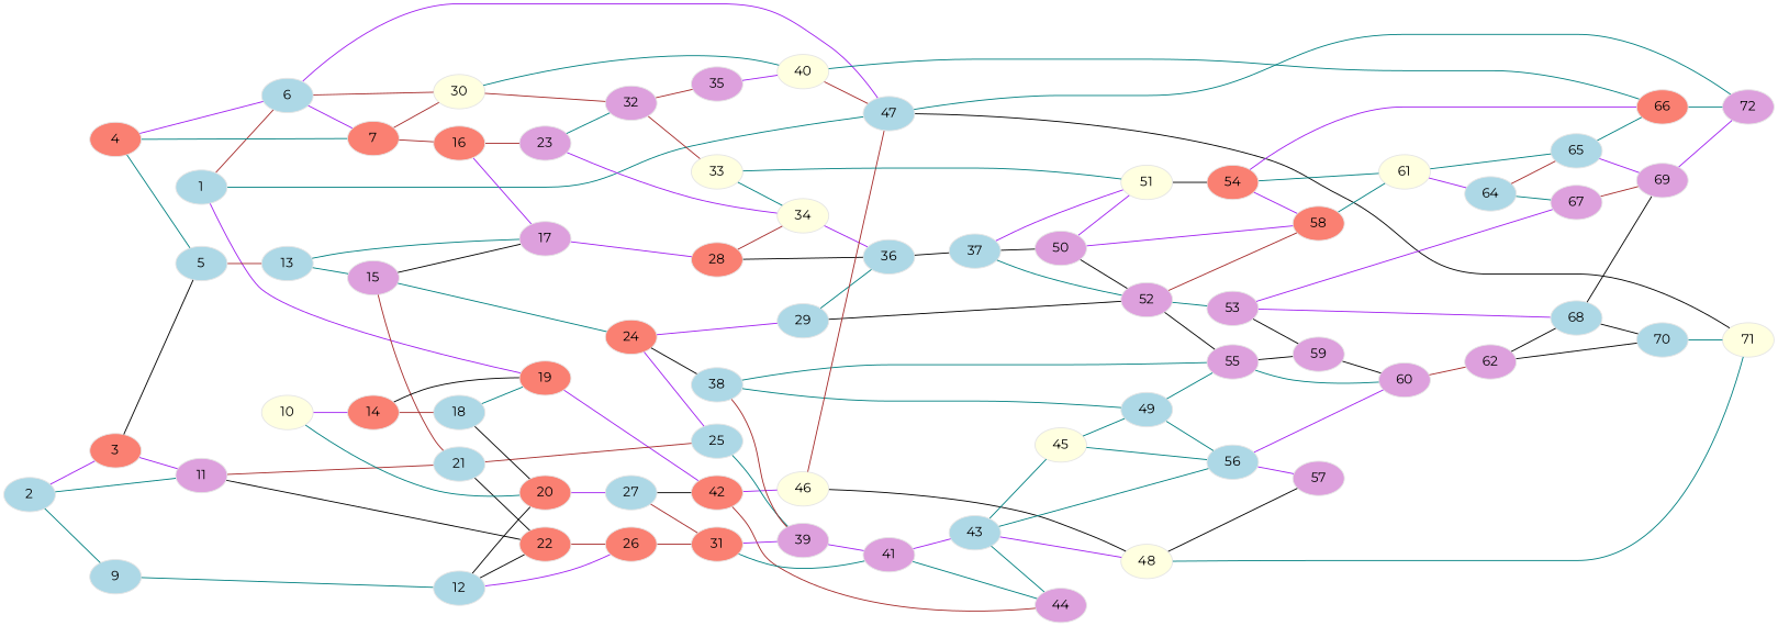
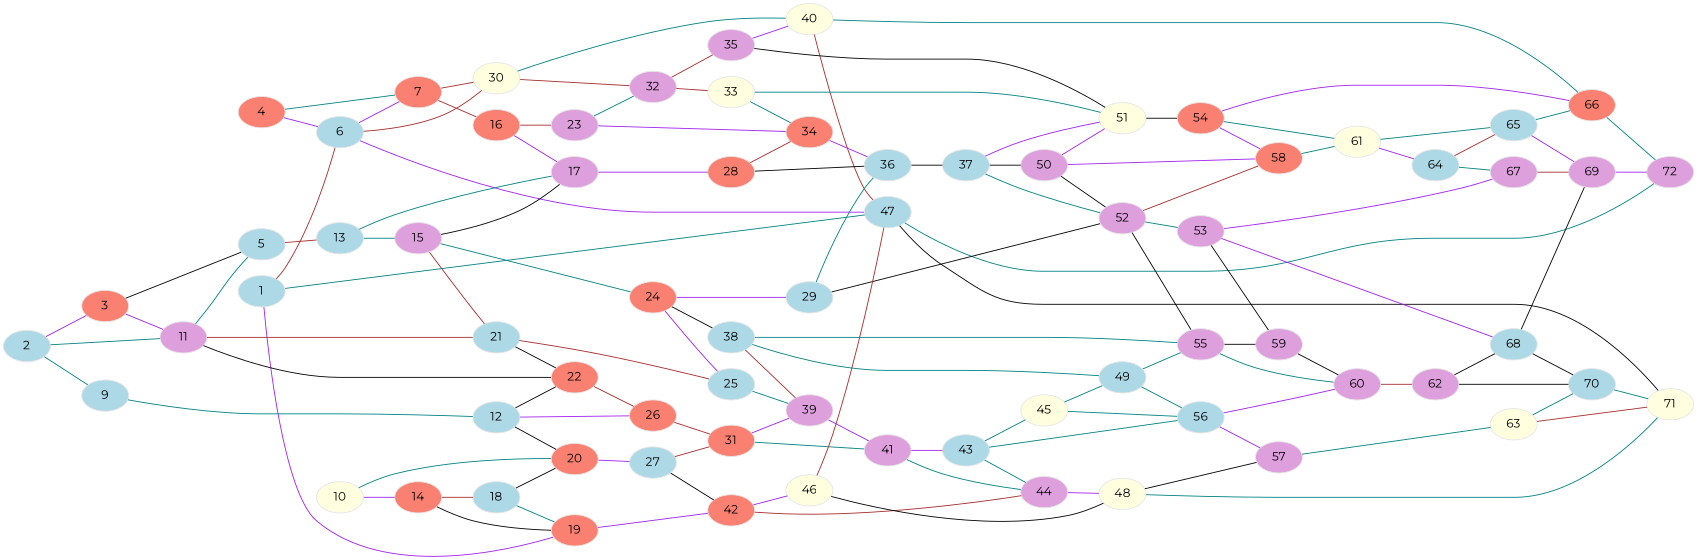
  graph {
    fontname=Montserrat
    rankdir=LR
    node [color=gray90 fillcolor=lightblue fontname=Montserrat style=filled]
    edge [color=teal fontname=Montserrat weight=1.0]
    1
    6
    19 [fillcolor=salmon]
    47
    3 [fillcolor=salmon]
    2
    9
    11 [fillcolor=plum]
    7 [fillcolor=salmon]
    30 [fillcolor=lightyellow]
    42 [fillcolor=salmon]
    71 [fillcolor=lightyellow]
    72 [fillcolor=plum]
    5
    12
    21
    22 [fillcolor=salmon]
    13
    4 [fillcolor=salmon]
    16 [fillcolor=salmon]
    15 [fillcolor=plum]
    17 [fillcolor=plum]
    32 [fillcolor=plum]
    40 [fillcolor=lightyellow]
    23 [fillcolor=plum]
    20 [fillcolor=salmon]
    26 [fillcolor=salmon]
    10 [fillcolor=lightyellow]
    14 [fillcolor=salmon]
    18
    27
    25
    31 [fillcolor=salmon]
    24 [fillcolor=salmon]
    28 [fillcolor=salmon]
    29
    38
-   34 [fillcolor=lightyellow]
+   34 [fillcolor=salmon]
    36
    44 [fillcolor=plum]
    46 [fillcolor=lightyellow]
    39 [fillcolor=plum]
    33 [fillcolor=lightyellow]
    35 [fillcolor=plum]
    52 [fillcolor=plum]
    49
    55 [fillcolor=plum]
    41 [fillcolor=plum]
    37
    58 [fillcolor=salmon]
    53 [fillcolor=plum]
    66 [fillcolor=salmon]
    43
    51 [fillcolor=lightyellow]
    54 [fillcolor=salmon]
    50 [fillcolor=plum]
    56
    59 [fillcolor=plum]
    60 [fillcolor=plum]
    45 [fillcolor=lightyellow]
    48 [fillcolor=lightyellow]
    57 [fillcolor=plum]
+   63 [fillcolor=lightyellow]
    61 [fillcolor=lightyellow]
    67 [fillcolor=plum]
    68
    69 [fillcolor=plum]
    70
    64
    65
    62 [fillcolor=plum]
    1 -- 6 [color=brown]
    1 -- 19 [color=purple]
    1 -- 47
    6 -- 47 [color=purple]
    6 -- 7 [color=purple]
    6 -- 30 [color=brown]
    19 -- 42 [color=purple]
    47 -- 71 [color=black]
    47 -- 72
    3 -- 11 [color=purple]
    3 -- 5 [color=black]
    2 -- 3 [color=purple]
    2 -- 9
    2 -- 11
    9 -- 12
    11 -- 21 [color=brown]
    11 -- 22 [color=black]
    7 -- 30 [color=brown]
    7 -- 16 [color=brown]
    30 -- 32 [color=brown]
    30 -- 40
    42 -- 44 [color=brown]
    42 -- 46 [color=purple]
    5 -- 13 [color=brown]
    12 -- 22 [color=black]
    12 -- 20 [color=black]
    12 -- 26 [color=purple]
    21 -- 22 [color=black]
    21 -- 25 [color=brown]
    22 -- 26 [color=brown]
    13 -- 15
    13 -- 17
    4 -- 6 [color=purple]
    4 -- 7
-   4 -- 5
+   11 -- 5
    16 -- 17 [color=purple]
    16 -- 23 [color=brown]
    15 -- 21 [color=brown]
    15 -- 17 [color=black]
    15 -- 24
    17 -- 28 [color=purple]
    32 -- 33 [color=brown]
    32 -- 35 [color=brown]
    40 -- 47 [color=brown]
    40 -- 66
    23 -- 32
    23 -- 34 [color=purple]
    20 -- 27 [color=purple]
    26 -- 31 [color=brown]
    10 -- 20
    10 -- 14 [color=purple weight=2.0]
    14 -- 19 [color=black]
    14 -- 18 [color=brown]
    18 -- 19
    18 -- 20 [color=black]
    27 -- 42 [color=black]
    27 -- 31 [color=brown]
    25 -- 39
    31 -- 39 [color=purple]
    31 -- 41
    24 -- 25 [color=purple]
    24 -- 29 [color=purple]
    24 -- 38 [color=black]
    28 -- 34 [color=brown]
    28 -- 36 [color=black]
    29 -- 36
    29 -- 52 [color=black]
    38 -- 39 [color=brown]
    38 -- 49
    38 -- 55
    34 -- 36 [color=purple]
    36 -- 37 [color=black]
-   43 -- 48 [color=purple]
+   44 -- 48 [color=purple]
    46 -- 47 [color=brown]
    46 -- 48 [color=black]
    39 -- 41 [color=purple]
    33 -- 34
    33 -- 51
    35 -- 40 [color=purple]
+   35 -- 51 [color=black]
    52 -- 55 [color=black]
    52 -- 58 [color=brown]
    52 -- 53
    49 -- 55
    49 -- 56
    55 -- 59 [color=black weight=2.0]
    55 -- 60
    41 -- 44
    41 -- 43 [color=purple]
    37 -- 52
    37 -- 51 [color=purple]
    37 -- 50 [color=black]
    58 -- 61
    53 -- 59 [color=black]
    53 -- 67 [color=purple]
    53 -- 68 [color=purple]
    66 -- 72
    43 -- 44
    43 -- 56
    43 -- 45
    51 -- 54 [color=black weight=2.0]
    54 -- 58 [color=purple]
    54 -- 66 [color=purple]
    54 -- 61
    50 -- 52 [color=black]
    50 -- 58 [color=purple]
    50 -- 51 [color=purple]
    56 -- 60 [color=purple]
    56 -- 57 [color=purple weight=2.0]
    59 -- 60 [color=black]
    60 -- 62 [color=brown]
    45 -- 49
    45 -- 56
    48 -- 71
    48 -- 57 [color=black]
+   57 -- 63
+   63 -- 71 [color=brown]
+   63 -- 70
    61 -- 64 [color=purple]
    61 -- 65
    67 -- 69 [color=brown]
    68 -- 69 [color=black]
    68 -- 70 [color=black]
    69 -- 72 [color=purple]
    70 -- 71
    64 -- 67 [weight=2.0]
    64 -- 65 [color=brown]
    65 -- 66
    65 -- 69 [color=purple]
    62 -- 68 [color=black]
    62 -- 70 [color=black]
  }
